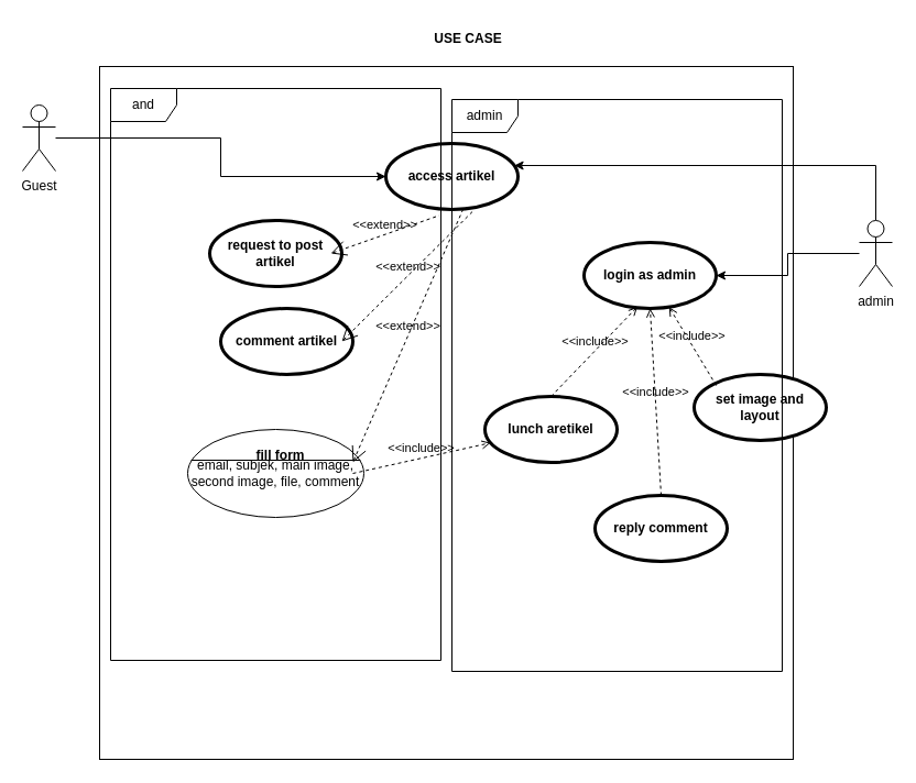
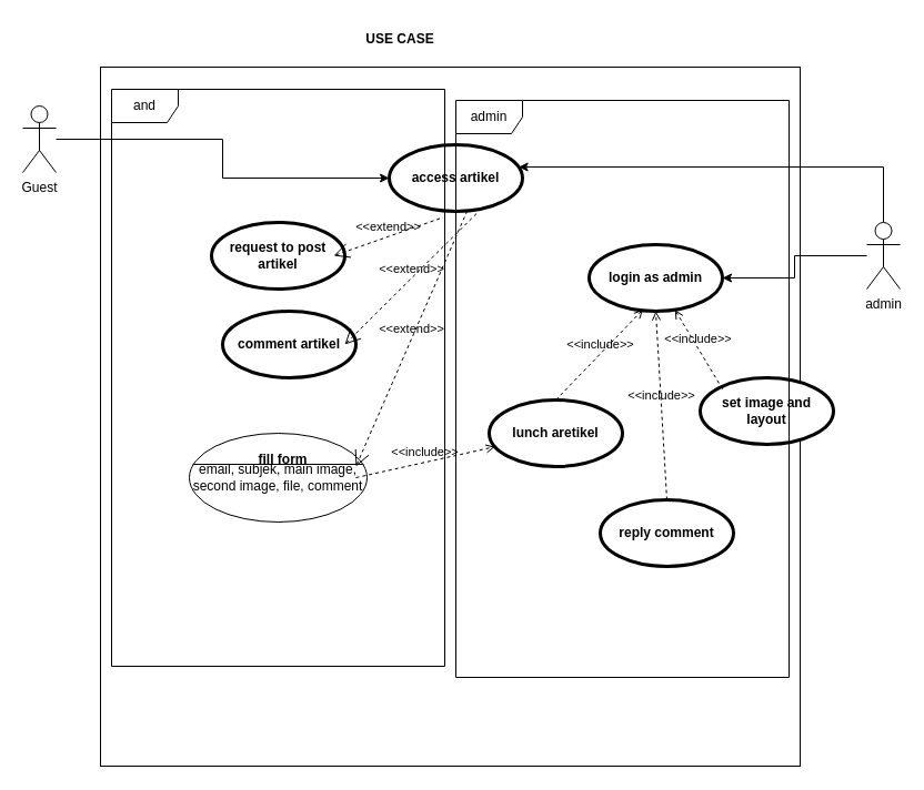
  <mxCell id="0" />
  <mxCell id="1" parent="0" />
  <mxCell id="2" value="" style="whiteSpace=wrap;html=1;aspect=fixed;" vertex="1" parent="1"><mxGeometry x="90" y="60" width="630" height="630" as="geometry" /></mxCell>
- <mxCell id="3" value="&lt;b&gt;USE CASE&lt;/b&gt;" style="text;strokeColor=none;align=center;fillColor=none;html=1;verticalAlign=middle;whiteSpace=wrap;rounded=0;" vertex="1" parent="1"><mxGeometry x="380" y="20" width="90" height="30" as="geometry" /></mxCell>
+ <mxCell id="3" value="&lt;b&gt;USE CASE&lt;/b&gt;" style="text;strokeColor=none;align=center;fillColor=none;html=1;verticalAlign=middle;whiteSpace=wrap;rounded=0;" vertex="1" parent="1"><mxGeometry x="315" y="20" width="90" height="30" as="geometry" /></mxCell>
  <mxCell id="4" style="edgeStyle=orthogonalEdgeStyle;rounded=0;orthogonalLoop=1;jettySize=auto;html=1;" edge="1" parent="1" source="5" target="11"><mxGeometry relative="1" as="geometry" /></mxCell>
  <mxCell id="5" value="Guest" style="shape=umlActor;html=1;verticalLabelPosition=bottom;verticalAlign=top;align=center;" vertex="1" parent="1"><mxGeometry x="20" y="95" width="30" height="60" as="geometry" /></mxCell>
  <mxCell id="6" style="edgeStyle=orthogonalEdgeStyle;rounded=0;orthogonalLoop=1;jettySize=auto;html=1;" edge="1" parent="1" source="8" target="11"><mxGeometry relative="1" as="geometry"><Array as="points"><mxPoint x="795" y="150" /></Array></mxGeometry></mxCell>
  <mxCell id="7" style="edgeStyle=orthogonalEdgeStyle;rounded=0;orthogonalLoop=1;jettySize=auto;html=1;" edge="1" parent="1" source="8" target="16"><mxGeometry relative="1" as="geometry" /></mxCell>
  <mxCell id="8" value="admin" style="shape=umlActor;html=1;verticalLabelPosition=bottom;verticalAlign=top;align=center;" vertex="1" parent="1"><mxGeometry x="780" y="200" width="30" height="60" as="geometry" /></mxCell>
  <mxCell id="9" value="request to post artikel" style="shape=ellipse;html=1;strokeWidth=3;fontStyle=1;whiteSpace=wrap;align=center;perimeter=ellipsePerimeter;" vertex="1" parent="1"><mxGeometry x="190" y="200" width="120" height="60" as="geometry" /></mxCell>
  <mxCell id="10" value="comment artikel" style="shape=ellipse;html=1;strokeWidth=3;fontStyle=1;whiteSpace=wrap;align=center;perimeter=ellipsePerimeter;" vertex="1" parent="1"><mxGeometry x="200" y="280" width="120" height="60" as="geometry" /></mxCell>
  <mxCell id="11" value="access artikel" style="shape=ellipse;html=1;strokeWidth=3;fontStyle=1;whiteSpace=wrap;align=center;perimeter=ellipsePerimeter;" vertex="1" parent="1"><mxGeometry x="350" y="130" width="120" height="60" as="geometry" /></mxCell>
  <mxCell id="12" value="lunch aretikel" style="shape=ellipse;html=1;strokeWidth=3;fontStyle=1;whiteSpace=wrap;align=center;perimeter=ellipsePerimeter;" vertex="1" parent="1"><mxGeometry x="440" y="360" width="120" height="60" as="geometry" /></mxCell>
  <mxCell id="13" value="email, subjek, main image, second image, file, comment" style="html=1;shape=mxgraph.sysml.useCaseExtPt;whiteSpace=wrap;align=center;" vertex="1" parent="1"><mxGeometry x="170" y="390" width="160" height="80" as="geometry" /></mxCell>
  <mxCell id="14" value="fill form" style="resizable=0;html=1;verticalAlign=middle;align=center;labelBackgroundColor=none;fontStyle=1;" connectable="0" vertex="1" parent="13"><mxGeometry x="80" y="17" as="geometry"><mxPoint x="3" y="6" as="offset" /></mxGeometry></mxCell>
  <mxCell id="15" value="set image and layout" style="shape=ellipse;html=1;strokeWidth=3;fontStyle=1;whiteSpace=wrap;align=center;perimeter=ellipsePerimeter;" vertex="1" parent="1"><mxGeometry x="630" y="340" width="120" height="60" as="geometry" /></mxCell>
  <mxCell id="16" value="login as admin" style="shape=ellipse;html=1;strokeWidth=3;fontStyle=1;whiteSpace=wrap;align=center;perimeter=ellipsePerimeter;" vertex="1" parent="1"><mxGeometry x="530" y="220" width="120" height="60" as="geometry" /></mxCell>
  <mxCell id="17" value="reply comment" style="shape=ellipse;html=1;strokeWidth=3;fontStyle=1;whiteSpace=wrap;align=center;perimeter=ellipsePerimeter;" vertex="1" parent="1"><mxGeometry x="540" y="450" width="120" height="60" as="geometry" /></mxCell>
  <mxCell id="18" value="admin" style="shape=umlFrame;whiteSpace=wrap;html=1;pointerEvents=0;" vertex="1" parent="1"><mxGeometry x="410" y="90" width="300" height="520" as="geometry" /></mxCell>
  <mxCell id="19" value="&amp;lt;&amp;lt;include&amp;gt;&amp;gt;" style="edgeStyle=none;html=1;endArrow=open;verticalAlign=bottom;dashed=1;labelBackgroundColor=none;rounded=0;entryX=0.404;entryY=0.975;entryDx=0;entryDy=0;entryPerimeter=0;" edge="1" parent="1" target="16"><mxGeometry width="160" relative="1" as="geometry"><mxPoint x="500" y="360" as="sourcePoint" /><mxPoint x="660" y="360" as="targetPoint" /></mxGeometry></mxCell>
  <mxCell id="20" value="&amp;lt;&amp;lt;include&amp;gt;&amp;gt;" style="edgeStyle=none;html=1;endArrow=open;verticalAlign=bottom;dashed=1;labelBackgroundColor=none;rounded=0;" edge="1" parent="1" target="16"><mxGeometry width="160" relative="1" as="geometry"><mxPoint x="650" y="350" as="sourcePoint" /><mxPoint x="810" y="350" as="targetPoint" /></mxGeometry></mxCell>
  <mxCell id="21" value="&amp;lt;&amp;lt;include&amp;gt;&amp;gt;" style="edgeStyle=none;html=1;endArrow=open;verticalAlign=bottom;dashed=1;labelBackgroundColor=none;rounded=0;" edge="1" parent="1"><mxGeometry width="160" relative="1" as="geometry"><mxPoint x="600" y="450" as="sourcePoint" /><mxPoint x="590" y="280" as="targetPoint" /></mxGeometry></mxCell>
  <mxCell id="22" value="and" style="shape=umlFrame;whiteSpace=wrap;html=1;pointerEvents=0;" vertex="1" parent="1"><mxGeometry x="100" y="80" width="300" height="520" as="geometry" /></mxCell>
  <mxCell id="23" value="&amp;lt;&amp;lt;extend&amp;gt;&amp;gt;" style="edgeStyle=none;html=1;startArrow=open;endArrow=none;startSize=12;verticalAlign=bottom;dashed=1;labelBackgroundColor=none;rounded=0;entryX=0.995;entryY=0.222;entryDx=0;entryDy=0;entryPerimeter=0;" edge="1" parent="1" target="22"><mxGeometry width="160" relative="1" as="geometry"><mxPoint x="300" y="230" as="sourcePoint" /><mxPoint x="460" y="230" as="targetPoint" /></mxGeometry></mxCell>
  <mxCell id="24" value="&amp;lt;&amp;lt;extend&amp;gt;&amp;gt;" style="edgeStyle=none;html=1;startArrow=open;endArrow=none;startSize=12;verticalAlign=bottom;dashed=1;labelBackgroundColor=none;rounded=0;entryX=0.663;entryY=1.017;entryDx=0;entryDy=0;entryPerimeter=0;" edge="1" parent="1" target="11"><mxGeometry width="160" relative="1" as="geometry"><mxPoint x="310" y="310" as="sourcePoint" /><mxPoint x="470" y="310" as="targetPoint" /></mxGeometry></mxCell>
  <mxCell id="25" value="&amp;lt;&amp;lt;extend&amp;gt;&amp;gt;" style="edgeStyle=none;html=1;startArrow=open;endArrow=none;startSize=12;verticalAlign=bottom;dashed=1;labelBackgroundColor=none;rounded=0;" edge="1" parent="1"><mxGeometry width="160" relative="1" as="geometry"><mxPoint x="320" y="420" as="sourcePoint" /><mxPoint x="420" y="190" as="targetPoint" /></mxGeometry></mxCell>
  <mxCell id="26" value="&amp;lt;&amp;lt;include&amp;gt;&amp;gt;" style="edgeStyle=none;html=1;endArrow=open;verticalAlign=bottom;dashed=1;labelBackgroundColor=none;rounded=0;" edge="1" parent="1" target="12"><mxGeometry width="160" relative="1" as="geometry"><mxPoint x="320" y="430" as="sourcePoint" /><mxPoint x="480" y="430" as="targetPoint" /></mxGeometry></mxCell>
